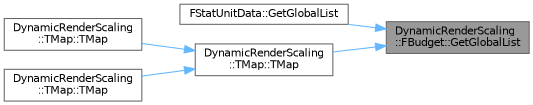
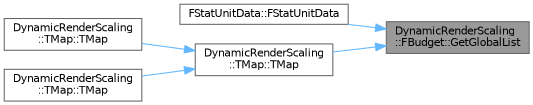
  digraph {
    rankdir=RL
    node [color=grey40 fillcolor=white fontname=Helvetica fontsize=10 shape=box style=filled]
    edge [color=steelblue1 dir=back fontname=Helvetica fontsize=10 labelfontname=Helvetica labelfontsize=10 style=solid]
    n1 [color=gray40 fillcolor=grey60 fontcolor=black height=0.2 label="DynamicRenderScaling\l::FBudget::GetGlobalList" width=0.4]
-   n2 [height=0.2 label="FStatUnitData::GetGlobalList" width=0.4]
+   n2 [height=0.2 label="FStatUnitData::FStatUnitData" width=0.4]
    n3 [height=0.2 label="DynamicRenderScaling\l::TMap::TMap" width=0.4]
    n4 [height=0.2 label="DynamicRenderScaling\l::TMap::TMap" width=0.4]
    n5 [height=0.2 label="DynamicRenderScaling\l::TMap::TMap" width=0.4]
    n1 -> n2
    n1 -> n3
    n3 -> n4
    n3 -> n5
  }
